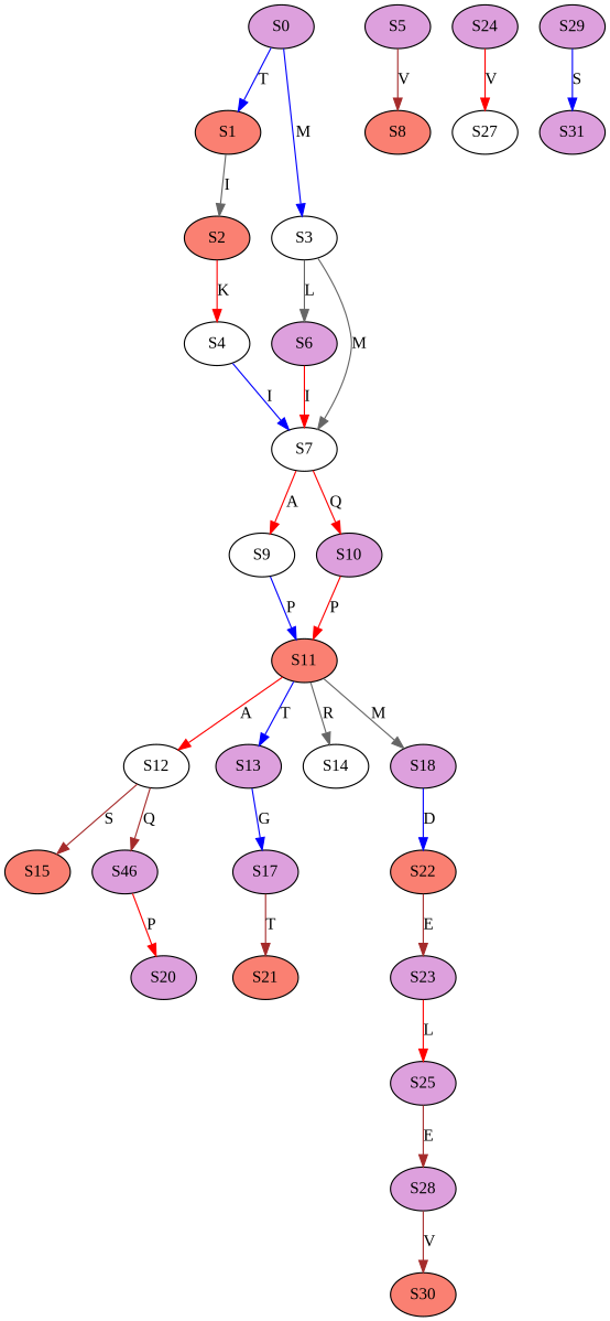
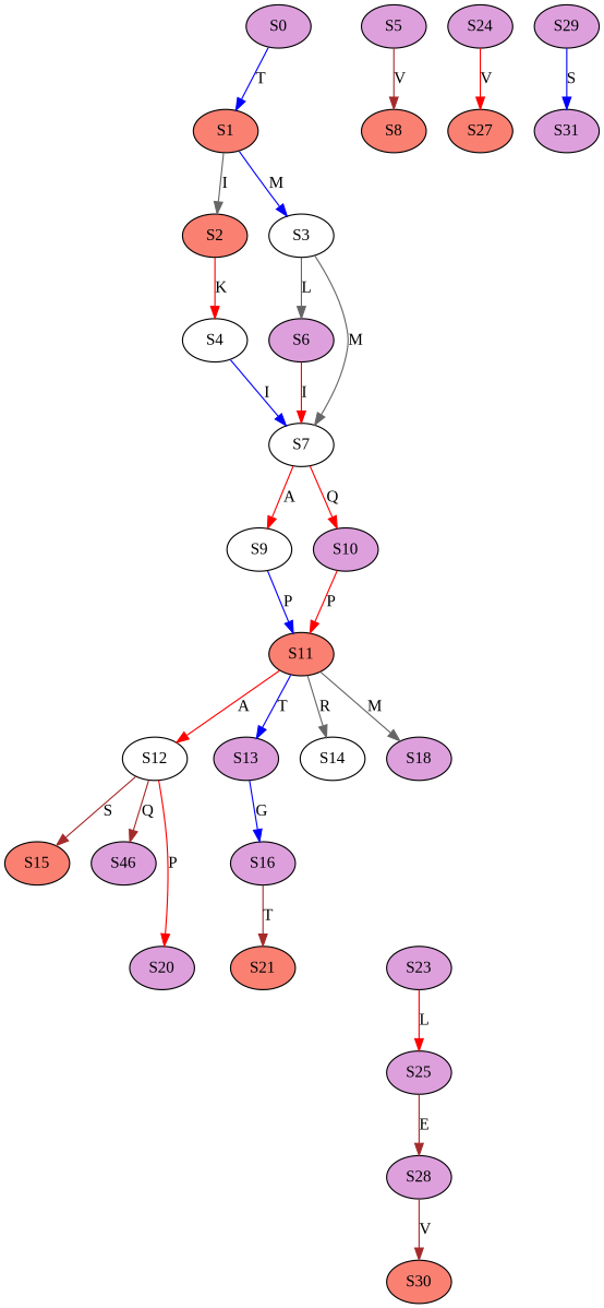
  strict digraph {
    fontname="Liberation Serif"
    node [fillcolor=plum fontname="Liberation Serif" style=filled]
    edge [color=red fontname="Liberation Serif"]
    S1 [fillcolor=salmon]
    S0
    S2 [fillcolor=salmon]
    S3 [fillcolor=white]
    S4 [fillcolor=white]
    S6
    S7 [fillcolor=white]
    S8 [fillcolor=salmon]
    S5
    S9 [fillcolor=white]
    S10
    S11 [fillcolor=salmon]
    S12 [fillcolor=white]
    S13
    S14 [fillcolor=white]
    S18
    S15 [fillcolor=salmon]
    n18 [label=S46]
-   S17
+   S17 [label=S16]
    S20
    S21 [fillcolor=salmon]
-   S22 [fillcolor=salmon]
    S23
    S25
-   S27 [fillcolor=white]
+   S27 [fillcolor=salmon]
    S24
    S28
    S30 [fillcolor=salmon]
    S29
    S31
    S1 -> S2 [color=gray40 label=I]
-   S0 -> S3 [color=blue label=M]
+   S1 -> S3 [color=blue label=M]
    S0 -> S1 [color=blue label=T]
    S2 -> S4 [label=K]
    S3 -> S6 [color=gray40 label=L]
    S3 -> S7 [color=gray40 label=M]
    S4 -> S7 [color=blue label=I]
    S6 -> S7 [label=I]
    S7 -> S9 [label=A]
    S7 -> S10 [label=Q]
    S5 -> S8 [color=brown label=V]
    S9 -> S11 [color=blue label=P]
    S10 -> S11 [label=P]
    S11 -> S12 [label=A]
    S11 -> S13 [color=blue label=T]
    S11 -> S14 [color=gray40 label=R]
    S11 -> S18 [color=gray40 label=M]
    S12 -> S15 [color=brown label=S]
    S12 -> n18 [color=brown label=Q]
    S13 -> S17 [color=blue label=G]
-   S18 -> S22 [color=blue label=D]
-   n18 -> S20 [label=P]
+   S12 -> S20 [label=P]
    S17 -> S21 [color=brown label=T]
-   S22 -> S23 [color=brown label=E]
    S23 -> S25 [label=L]
    S25 -> S28 [color=brown label=E]
    S24 -> S27 [label=V]
    S28 -> S30 [color=brown label=V]
    S29 -> S31 [color=blue label=S]
  }
